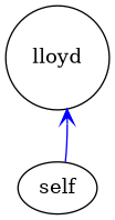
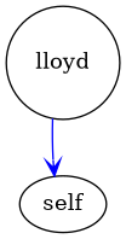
  digraph {
    lloyd [fillcolor=white fixedsize=true height=1 shape=circle style=filled width=1]
    self
-   self -> lloyd [arrowhead=vee color=blue penwidth=1]
+   lloyd -> self [arrowhead=vee color=blue penwidth=1]
  }
